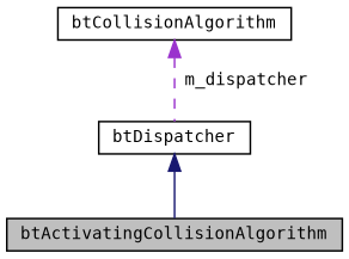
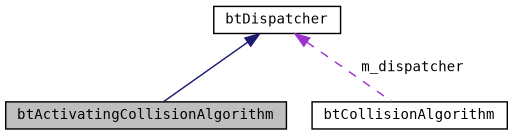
  digraph {
    fontname="DejaVu Sans Mono"
    node [color=black fillcolor=white fontname="DejaVu Sans Mono" fontsize=10 shape=record style=filled]
    edge [dir=back fontname="DejaVu Sans Mono" fontsize=10 labelfontname=Helvetica labelfontsize=10]
    n1 [fillcolor=grey75 fontcolor=black height=0.2 label=btActivatingCollisionAlgorithm width=0.4]
    n2 [height=0.2 label=btCollisionAlgorithm width=0.4]
    n3 [height=0.2 label=btDispatcher width=0.4]
    n3 -> n1 [color=midnightblue style=solid]
-   n2 -> n3 [color=darkorchid3 label=" m_dispatcher" style=dashed]
+   n3 -> n2 [color=darkorchid3 label=" m_dispatcher" style=dashed]
  }
